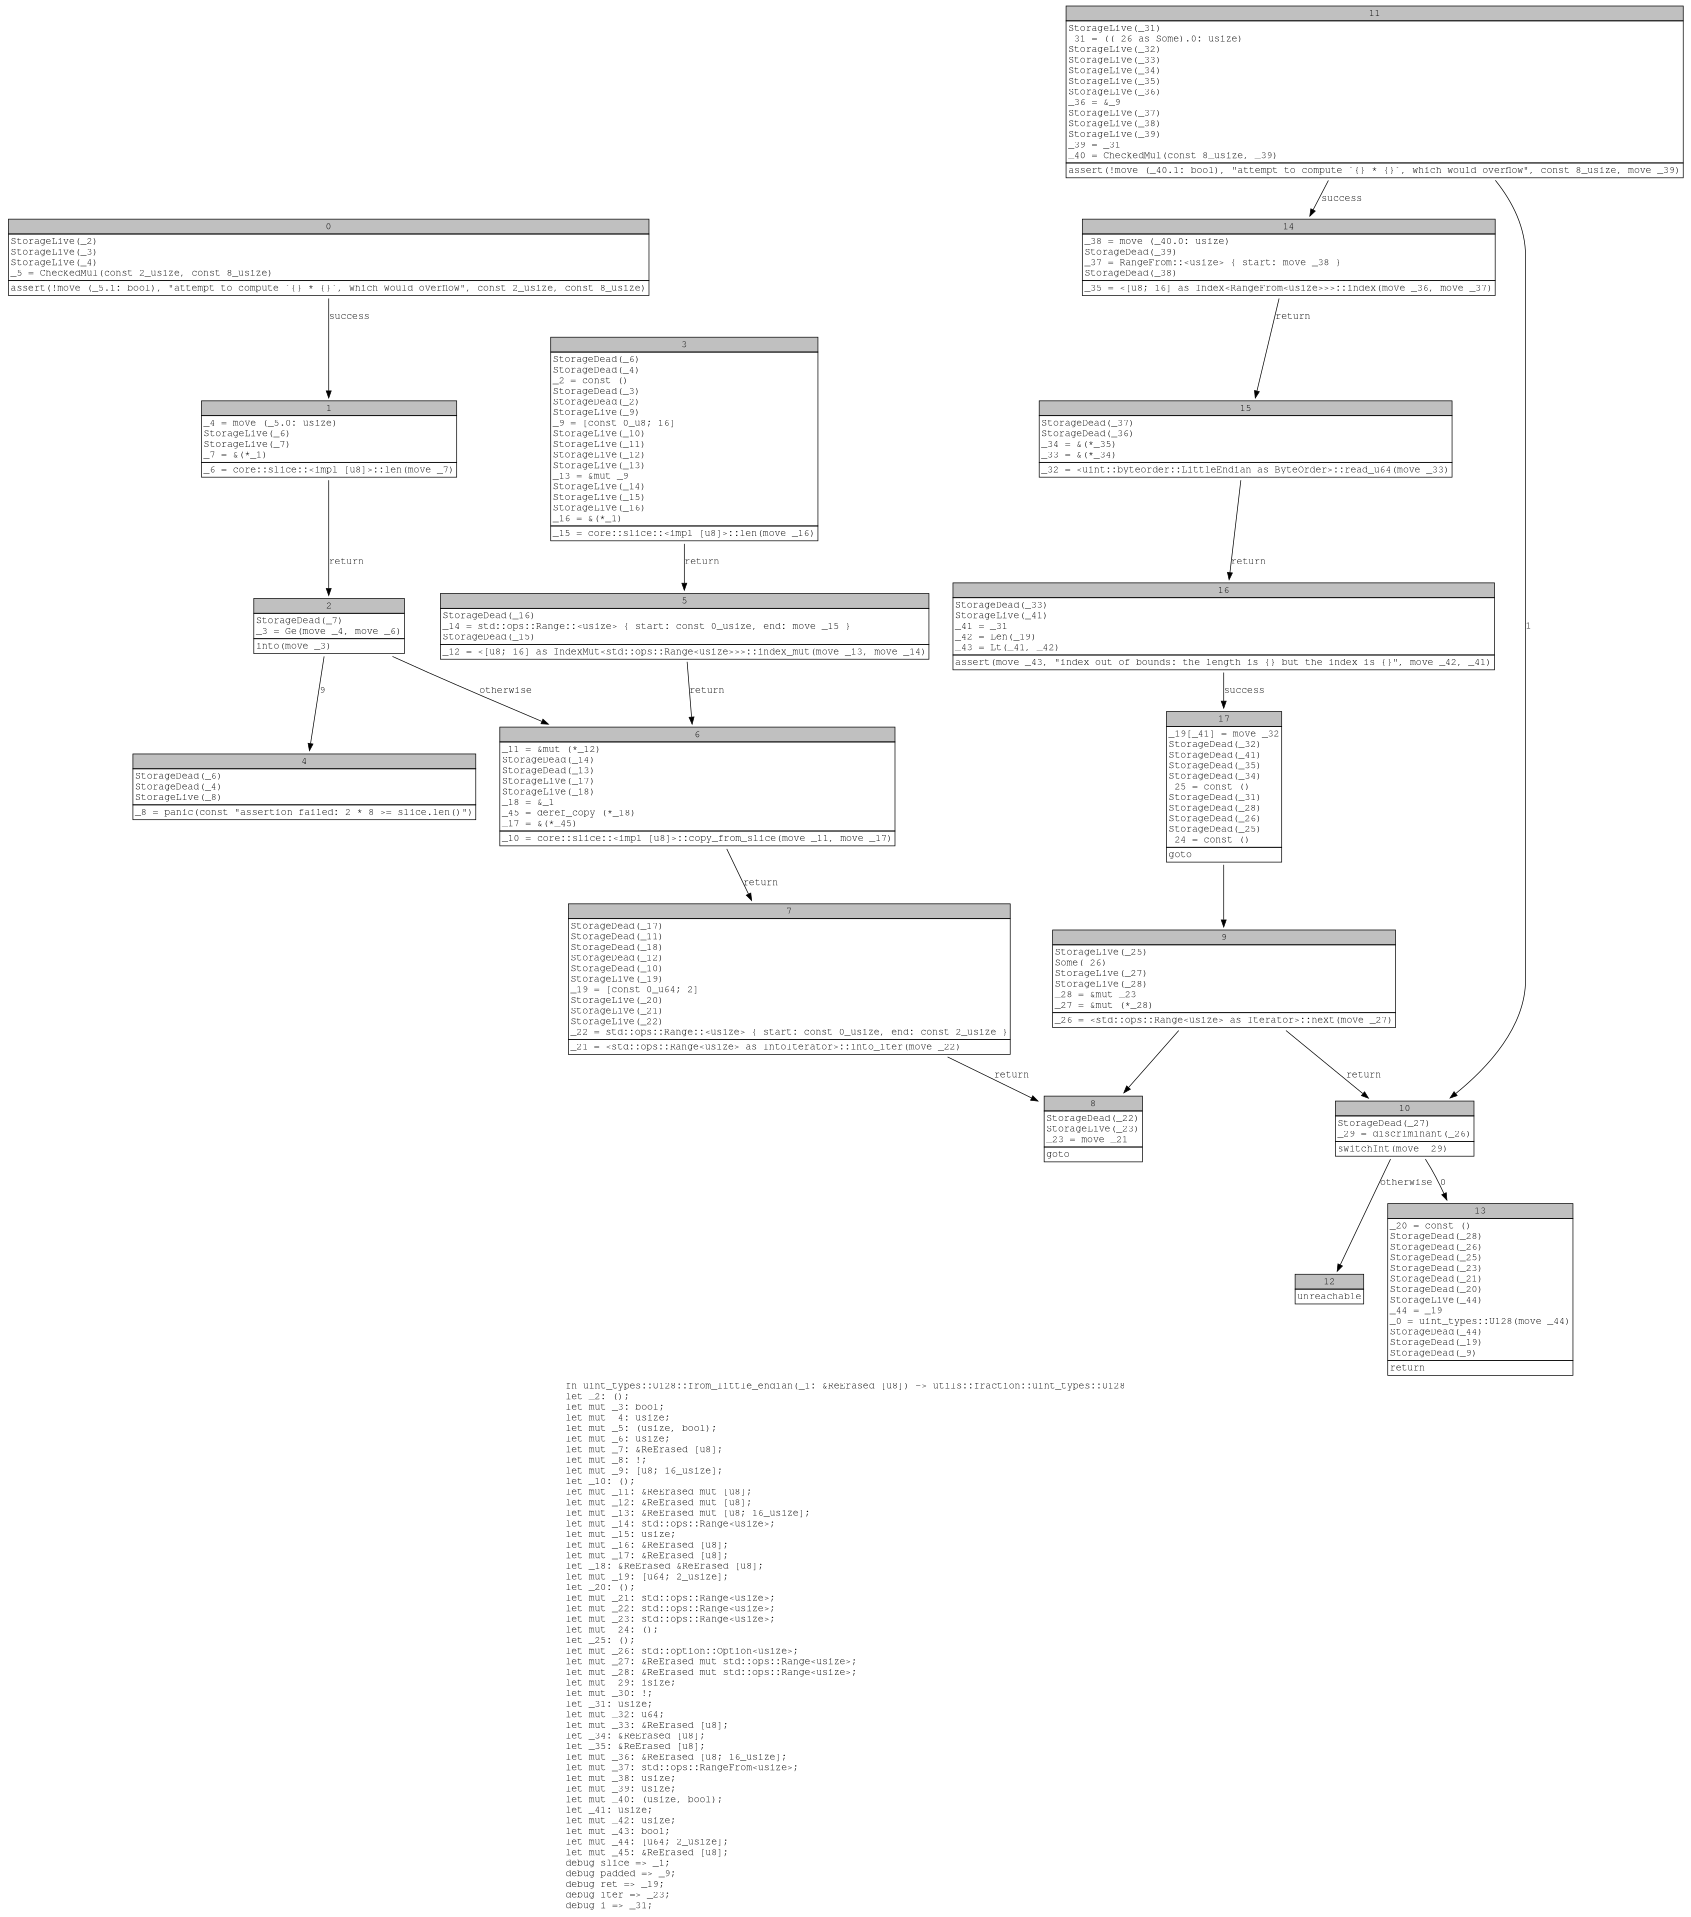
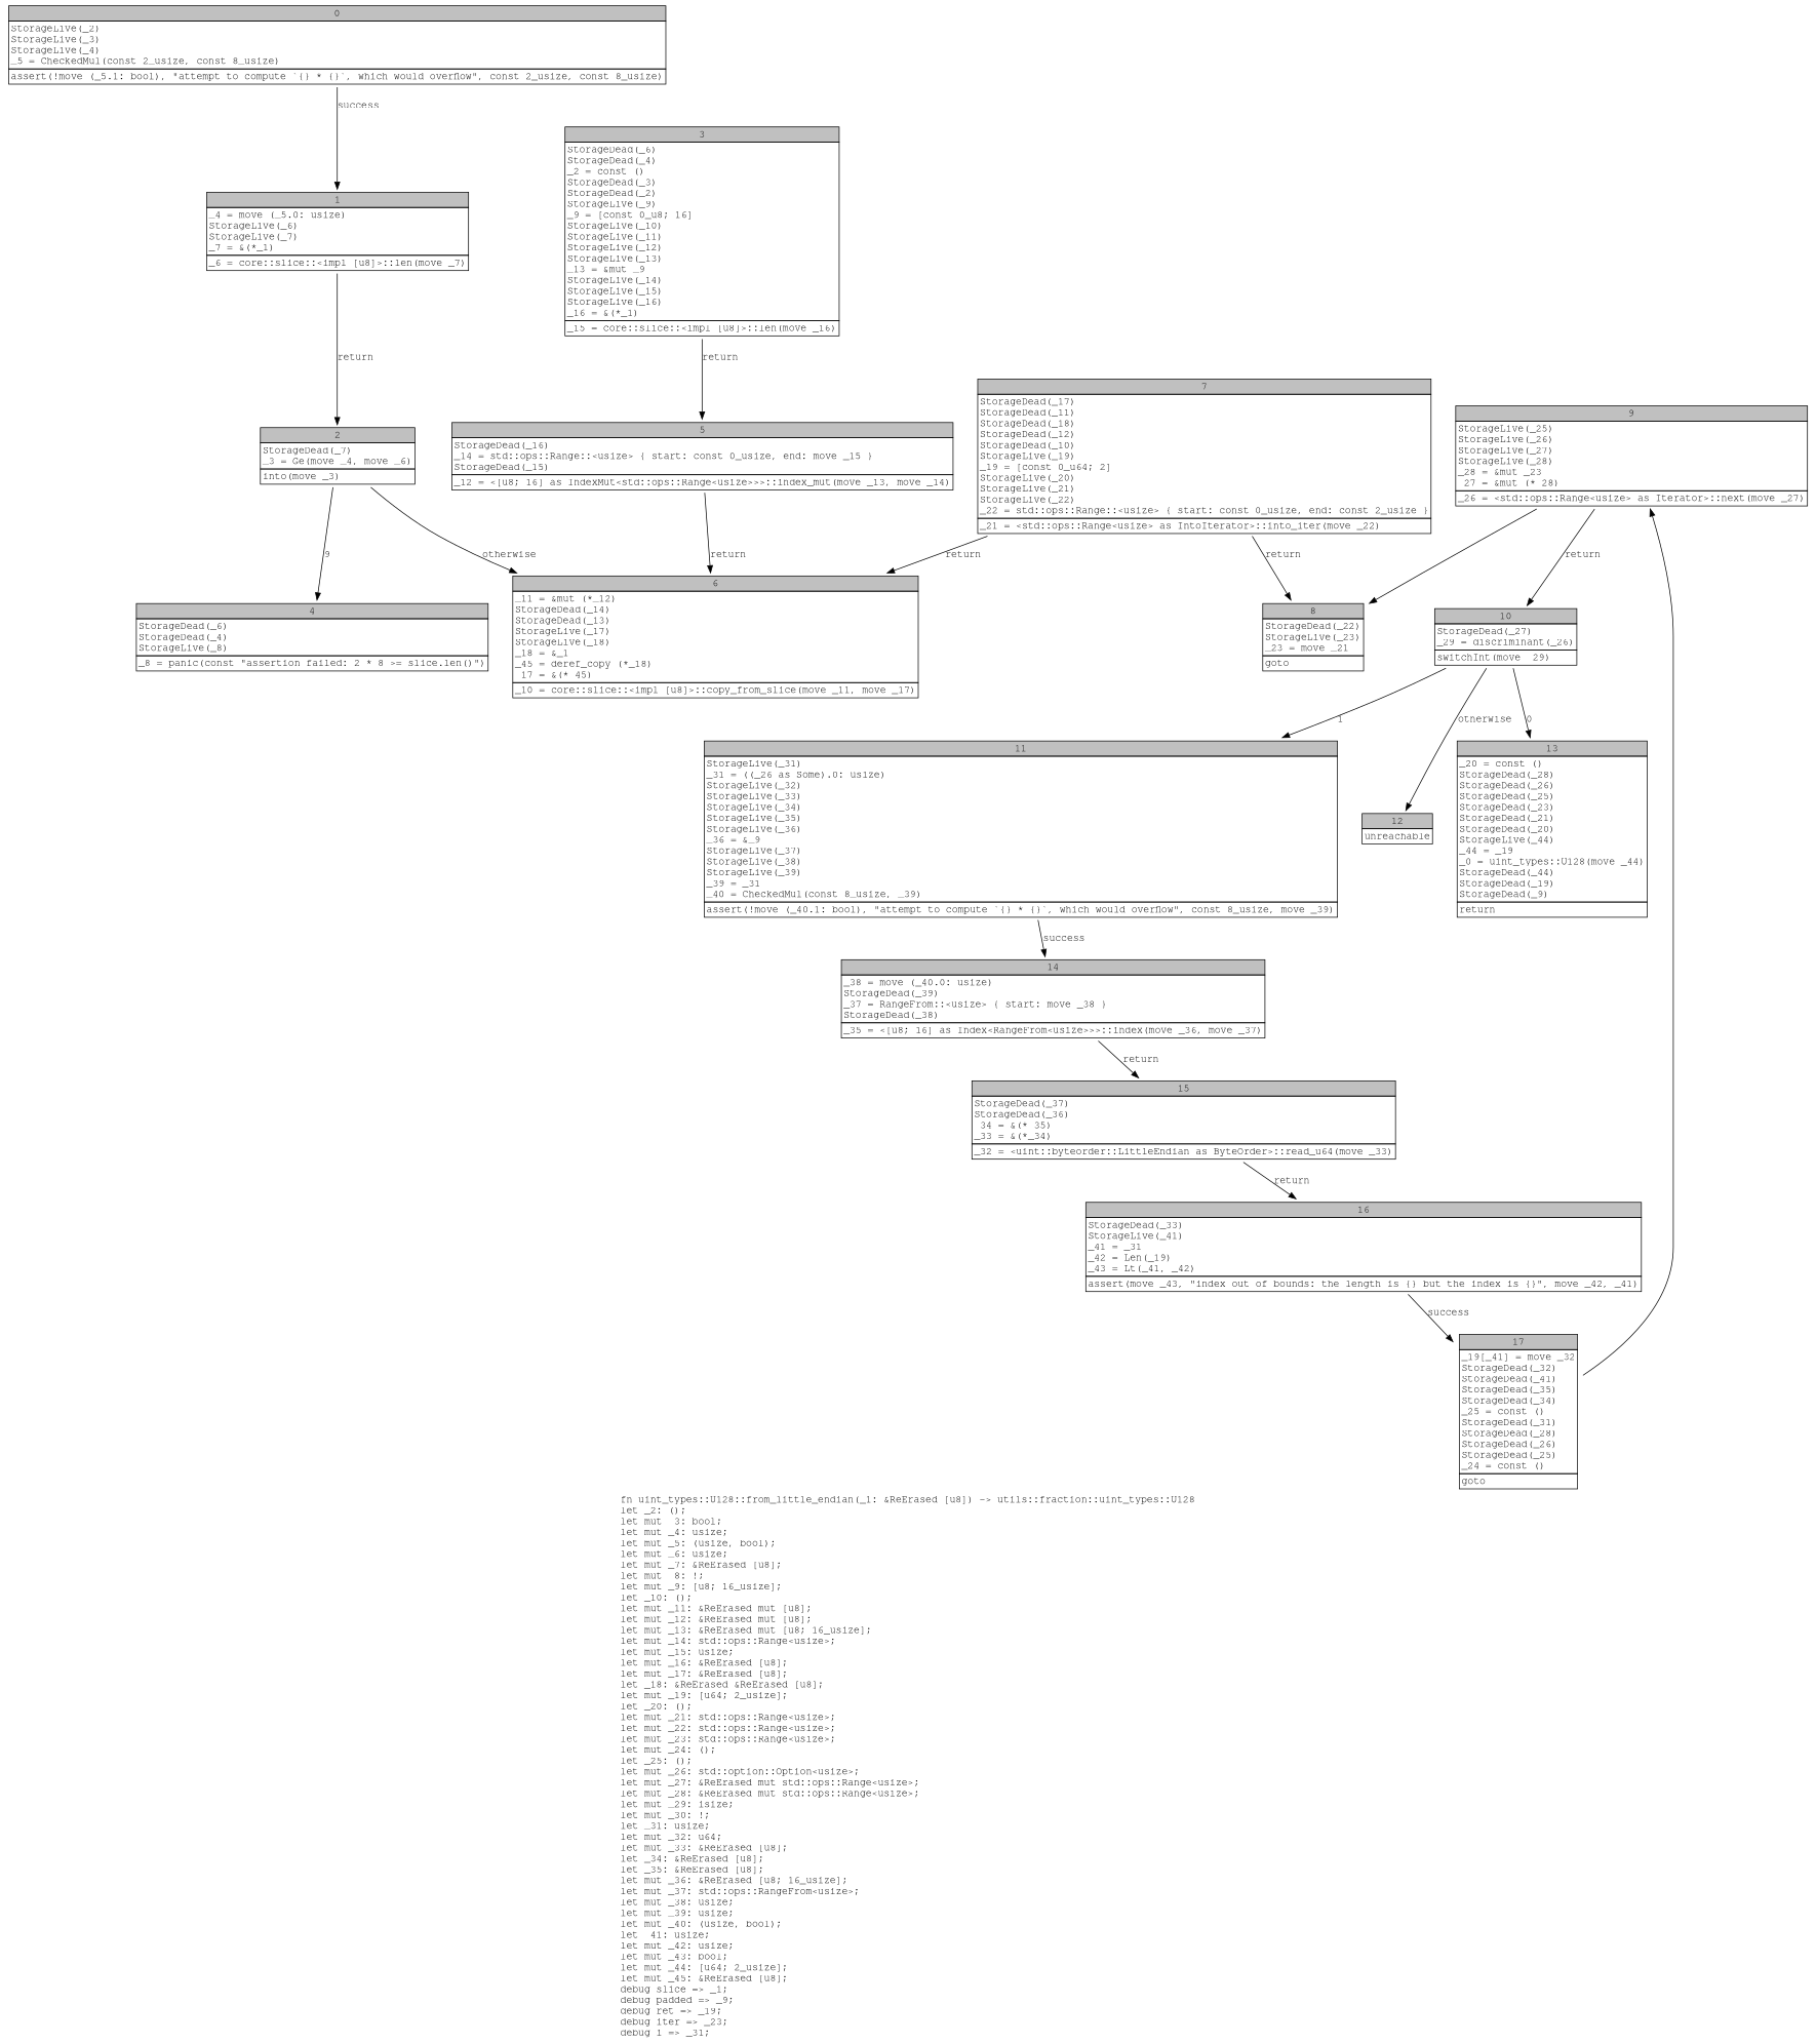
  digraph {
    fontname="Courier, monospace"
    label=<fn uint_types::U128::from_little_endian(_1: &amp;ReErased [u8]) -&gt; utils::fraction::uint_types::U128<br align="left"/>let _2: ();<br align="left"/>let mut _3: bool;<br align="left"/>let mut _4: usize;<br align="left"/>let mut _5: (usize, bool);<br align="left"/>let mut _6: usize;<br align="left"/>let mut _7: &amp;ReErased [u8];<br align="left"/>let mut _8: !;<br align="left"/>let mut _9: [u8; 16_usize];<br align="left"/>let _10: ();<br align="left"/>let mut _11: &amp;ReErased mut [u8];<br align="left"/>let mut _12: &amp;ReErased mut [u8];<br align="left"/>let mut _13: &amp;ReErased mut [u8; 16_usize];<br align="left"/>let mut _14: std::ops::Range&lt;usize&gt;;<br align="left"/>let mut _15: usize;<br align="left"/>let mut _16: &amp;ReErased [u8];<br align="left"/>let mut _17: &amp;ReErased [u8];<br align="left"/>let _18: &amp;ReErased &amp;ReErased [u8];<br align="left"/>let mut _19: [u64; 2_usize];<br align="left"/>let _20: ();<br align="left"/>let mut _21: std::ops::Range&lt;usize&gt;;<br align="left"/>let mut _22: std::ops::Range&lt;usize&gt;;<br align="left"/>let mut _23: std::ops::Range&lt;usize&gt;;<br align="left"/>let mut _24: ();<br align="left"/>let _25: ();<br align="left"/>let mut _26: std::option::Option&lt;usize&gt;;<br align="left"/>let mut _27: &amp;ReErased mut std::ops::Range&lt;usize&gt;;<br align="left"/>let mut _28: &amp;ReErased mut std::ops::Range&lt;usize&gt;;<br align="left"/>let mut _29: isize;<br align="left"/>let mut _30: !;<br align="left"/>let _31: usize;<br align="left"/>let mut _32: u64;<br align="left"/>let mut _33: &amp;ReErased [u8];<br align="left"/>let _34: &amp;ReErased [u8];<br align="left"/>let _35: &amp;ReErased [u8];<br align="left"/>let mut _36: &amp;ReErased [u8; 16_usize];<br align="left"/>let mut _37: std::ops::RangeFrom&lt;usize&gt;;<br align="left"/>let mut _38: usize;<br align="left"/>let mut _39: usize;<br align="left"/>let mut _40: (usize, bool);<br align="left"/>let _41: usize;<br align="left"/>let mut _42: usize;<br align="left"/>let mut _43: bool;<br align="left"/>let mut _44: [u64; 2_usize];<br align="left"/>let mut _45: &amp;ReErased [u8];<br align="left"/>debug slice =&gt; _1;<br align="left"/>debug padded =&gt; _9;<br align="left"/>debug ret =&gt; _19;<br align="left"/>debug iter =&gt; _23;<br align="left"/>debug i =&gt; _31;<br align="left"/>>
    node [fontname="Courier, monospace" shape=none]
    edge [fontname="Courier, monospace"]
    n1 [label=<<table border="0" cellborder="1" cellspacing="0"><tr><td bgcolor="gray" align="center" colspan="1">0</td></tr><tr><td align="left" balign="left">StorageLive(_2)<br/>StorageLive(_3)<br/>StorageLive(_4)<br/>_5 = CheckedMul(const 2_usize, const 8_usize)<br/></td></tr><tr><td align="left">assert(!move (_5.1: bool), &quot;attempt to compute `{} * {}`, which would overflow&quot;, const 2_usize, const 8_usize)</td></tr></table>>]
    n2 [label=<<table border="0" cellborder="1" cellspacing="0"><tr><td bgcolor="gray" align="center" colspan="1">1</td></tr><tr><td align="left" balign="left">_4 = move (_5.0: usize)<br/>StorageLive(_6)<br/>StorageLive(_7)<br/>_7 = &amp;(*_1)<br/></td></tr><tr><td align="left">_6 = core::slice::&lt;impl [u8]&gt;::len(move _7)</td></tr></table>>]
    n3 [label=<<table border="0" cellborder="1" cellspacing="0"><tr><td bgcolor="gray" align="center" colspan="1">2</td></tr><tr><td align="left" balign="left">StorageDead(_7)<br/>_3 = Ge(move _4, move _6)<br/></td></tr><tr><td align="left">into(move _3)</td></tr></table>>]
    n4 [label=<<table border="0" cellborder="1" cellspacing="0"><tr><td bgcolor="gray" align="center" colspan="1">4</td></tr><tr><td align="left" balign="left">StorageDead(_6)<br/>StorageDead(_4)<br/>StorageLive(_8)<br/></td></tr><tr><td align="left">_8 = panic(const &quot;assertion failed: 2 * 8 &gt;= slice.len()&quot;)</td></tr></table>>]
    n5 [label=<<table border="0" cellborder="1" cellspacing="0"><tr><td bgcolor="gray" align="center" colspan="1">6</td></tr><tr><td align="left" balign="left">_11 = &amp;mut (*_12)<br/>StorageDead(_14)<br/>StorageDead(_13)<br/>StorageLive(_17)<br/>StorageLive(_18)<br/>_18 = &amp;_1<br/>_45 = deref_copy (*_18)<br/>_17 = &amp;(*_45)<br/></td></tr><tr><td align="left">_10 = core::slice::&lt;impl [u8]&gt;::copy_from_slice(move _11, move _17)</td></tr></table>>]
    n6 [label=<<table border="0" cellborder="1" cellspacing="0"><tr><td bgcolor="gray" align="center" colspan="1">3</td></tr><tr><td align="left" balign="left">StorageDead(_6)<br/>StorageDead(_4)<br/>_2 = const ()<br/>StorageDead(_3)<br/>StorageDead(_2)<br/>StorageLive(_9)<br/>_9 = [const 0_u8; 16]<br/>StorageLive(_10)<br/>StorageLive(_11)<br/>StorageLive(_12)<br/>StorageLive(_13)<br/>_13 = &amp;mut _9<br/>StorageLive(_14)<br/>StorageLive(_15)<br/>StorageLive(_16)<br/>_16 = &amp;(*_1)<br/></td></tr><tr><td align="left">_15 = core::slice::&lt;impl [u8]&gt;::len(move _16)</td></tr></table>>]
    n7 [label=<<table border="0" cellborder="1" cellspacing="0"><tr><td bgcolor="gray" align="center" colspan="1">5</td></tr><tr><td align="left" balign="left">StorageDead(_16)<br/>_14 = std::ops::Range::&lt;usize&gt; { start: const 0_usize, end: move _15 }<br/>StorageDead(_15)<br/></td></tr><tr><td align="left">_12 = &lt;[u8; 16] as IndexMut&lt;std::ops::Range&lt;usize&gt;&gt;&gt;::index_mut(move _13, move _14)</td></tr></table>>]
    n8 [label=<<table border="0" cellborder="1" cellspacing="0"><tr><td bgcolor="gray" align="center" colspan="1">7</td></tr><tr><td align="left" balign="left">StorageDead(_17)<br/>StorageDead(_11)<br/>StorageDead(_18)<br/>StorageDead(_12)<br/>StorageDead(_10)<br/>StorageLive(_19)<br/>_19 = [const 0_u64; 2]<br/>StorageLive(_20)<br/>StorageLive(_21)<br/>StorageLive(_22)<br/>_22 = std::ops::Range::&lt;usize&gt; { start: const 0_usize, end: const 2_usize }<br/></td></tr><tr><td align="left">_21 = &lt;std::ops::Range&lt;usize&gt; as IntoIterator&gt;::into_iter(move _22)</td></tr></table>>]
    n9 [label=<<table border="0" cellborder="1" cellspacing="0"><tr><td bgcolor="gray" align="center" colspan="1">8</td></tr><tr><td align="left" balign="left">StorageDead(_22)<br/>StorageLive(_23)<br/>_23 = move _21<br/></td></tr><tr><td align="left">goto</td></tr></table>>]
-   n10 [label=<<table border="0" cellborder="1" cellspacing="0"><tr><td bgcolor="gray" align="center" colspan="1">9</td></tr><tr><td align="left" balign="left">StorageLive(_25)<br/>Some(_26)<br/>StorageLive(_27)<br/>StorageLive(_28)<br/>_28 = &amp;mut _23<br/>_27 = &amp;mut (*_28)<br/></td></tr><tr><td align="left">_26 = &lt;std::ops::Range&lt;usize&gt; as Iterator&gt;::next(move _27)</td></tr></table>>]
+   n10 [label=<<table border="0" cellborder="1" cellspacing="0"><tr><td bgcolor="gray" align="center" colspan="1">9</td></tr><tr><td align="left" balign="left">StorageLive(_25)<br/>StorageLive(_26)<br/>StorageLive(_27)<br/>StorageLive(_28)<br/>_28 = &amp;mut _23<br/>_27 = &amp;mut (*_28)<br/></td></tr><tr><td align="left">_26 = &lt;std::ops::Range&lt;usize&gt; as Iterator&gt;::next(move _27)</td></tr></table>>]
    n11 [label=<<table border="0" cellborder="1" cellspacing="0"><tr><td bgcolor="gray" align="center" colspan="1">10</td></tr><tr><td align="left" balign="left">StorageDead(_27)<br/>_29 = discriminant(_26)<br/></td></tr><tr><td align="left">switchInt(move _29)</td></tr></table>>]
    n12 [label=<<table border="0" cellborder="1" cellspacing="0"><tr><td bgcolor="gray" align="center" colspan="1">11</td></tr><tr><td align="left" balign="left">StorageLive(_31)<br/>_31 = ((_26 as Some).0: usize)<br/>StorageLive(_32)<br/>StorageLive(_33)<br/>StorageLive(_34)<br/>StorageLive(_35)<br/>StorageLive(_36)<br/>_36 = &amp;_9<br/>StorageLive(_37)<br/>StorageLive(_38)<br/>StorageLive(_39)<br/>_39 = _31<br/>_40 = CheckedMul(const 8_usize, _39)<br/></td></tr><tr><td align="left">assert(!move (_40.1: bool), &quot;attempt to compute `{} * {}`, which would overflow&quot;, const 8_usize, move _39)</td></tr></table>>]
    n13 [label=<<table border="0" cellborder="1" cellspacing="0"><tr><td bgcolor="gray" align="center" colspan="1">12</td></tr><tr><td align="left">unreachable</td></tr></table>>]
    n14 [label=<<table border="0" cellborder="1" cellspacing="0"><tr><td bgcolor="gray" align="center" colspan="1">13</td></tr><tr><td align="left" balign="left">_20 = const ()<br/>StorageDead(_28)<br/>StorageDead(_26)<br/>StorageDead(_25)<br/>StorageDead(_23)<br/>StorageDead(_21)<br/>StorageDead(_20)<br/>StorageLive(_44)<br/>_44 = _19<br/>_0 = uint_types::U128(move _44)<br/>StorageDead(_44)<br/>StorageDead(_19)<br/>StorageDead(_9)<br/></td></tr><tr><td align="left">return</td></tr></table>>]
    n15 [label=<<table border="0" cellborder="1" cellspacing="0"><tr><td bgcolor="gray" align="center" colspan="1">14</td></tr><tr><td align="left" balign="left">_38 = move (_40.0: usize)<br/>StorageDead(_39)<br/>_37 = RangeFrom::&lt;usize&gt; { start: move _38 }<br/>StorageDead(_38)<br/></td></tr><tr><td align="left">_35 = &lt;[u8; 16] as Index&lt;RangeFrom&lt;usize&gt;&gt;&gt;::index(move _36, move _37)</td></tr></table>>]
    n16 [label=<<table border="0" cellborder="1" cellspacing="0"><tr><td bgcolor="gray" align="center" colspan="1">15</td></tr><tr><td align="left" balign="left">StorageDead(_37)<br/>StorageDead(_36)<br/>_34 = &amp;(*_35)<br/>_33 = &amp;(*_34)<br/></td></tr><tr><td align="left">_32 = &lt;uint::byteorder::LittleEndian as ByteOrder&gt;::read_u64(move _33)</td></tr></table>>]
    n17 [label=<<table border="0" cellborder="1" cellspacing="0"><tr><td bgcolor="gray" align="center" colspan="1">16</td></tr><tr><td align="left" balign="left">StorageDead(_33)<br/>StorageLive(_41)<br/>_41 = _31<br/>_42 = Len(_19)<br/>_43 = Lt(_41, _42)<br/></td></tr><tr><td align="left">assert(move _43, &quot;index out of bounds: the length is {} but the index is {}&quot;, move _42, _41)</td></tr></table>>]
    n18 [label=<<table border="0" cellborder="1" cellspacing="0"><tr><td bgcolor="gray" align="center" colspan="1">17</td></tr><tr><td align="left" balign="left">_19[_41] = move _32<br/>StorageDead(_32)<br/>StorageDead(_41)<br/>StorageDead(_35)<br/>StorageDead(_34)<br/>_25 = const ()<br/>StorageDead(_31)<br/>StorageDead(_28)<br/>StorageDead(_26)<br/>StorageDead(_25)<br/>_24 = const ()<br/></td></tr><tr><td align="left">goto</td></tr></table>>]
    n1 -> n2 [label=success]
    n2 -> n3 [label=return]
    n3 -> n4 [label=9]
    n3 -> n5 [label=otherwise]
-   n5 -> n8 [label=return]
+   n8 -> n5 [label=return]
    n6 -> n7 [label=return]
    n7 -> n5 [label=return]
    n8 -> n9 [label=return]
    n10 -> n9
    n10 -> n11 [label=return]
-   n12 -> n11 [label=1]
+   n11 -> n12 [label=1]
    n11 -> n13 [label=otherwise]
    n11 -> n14 [label=0]
    n12 -> n15 [label=success]
    n15 -> n16 [label=return]
    n16 -> n17 [label=return]
    n17 -> n18 [label=success]
    n18 -> n10
  }
